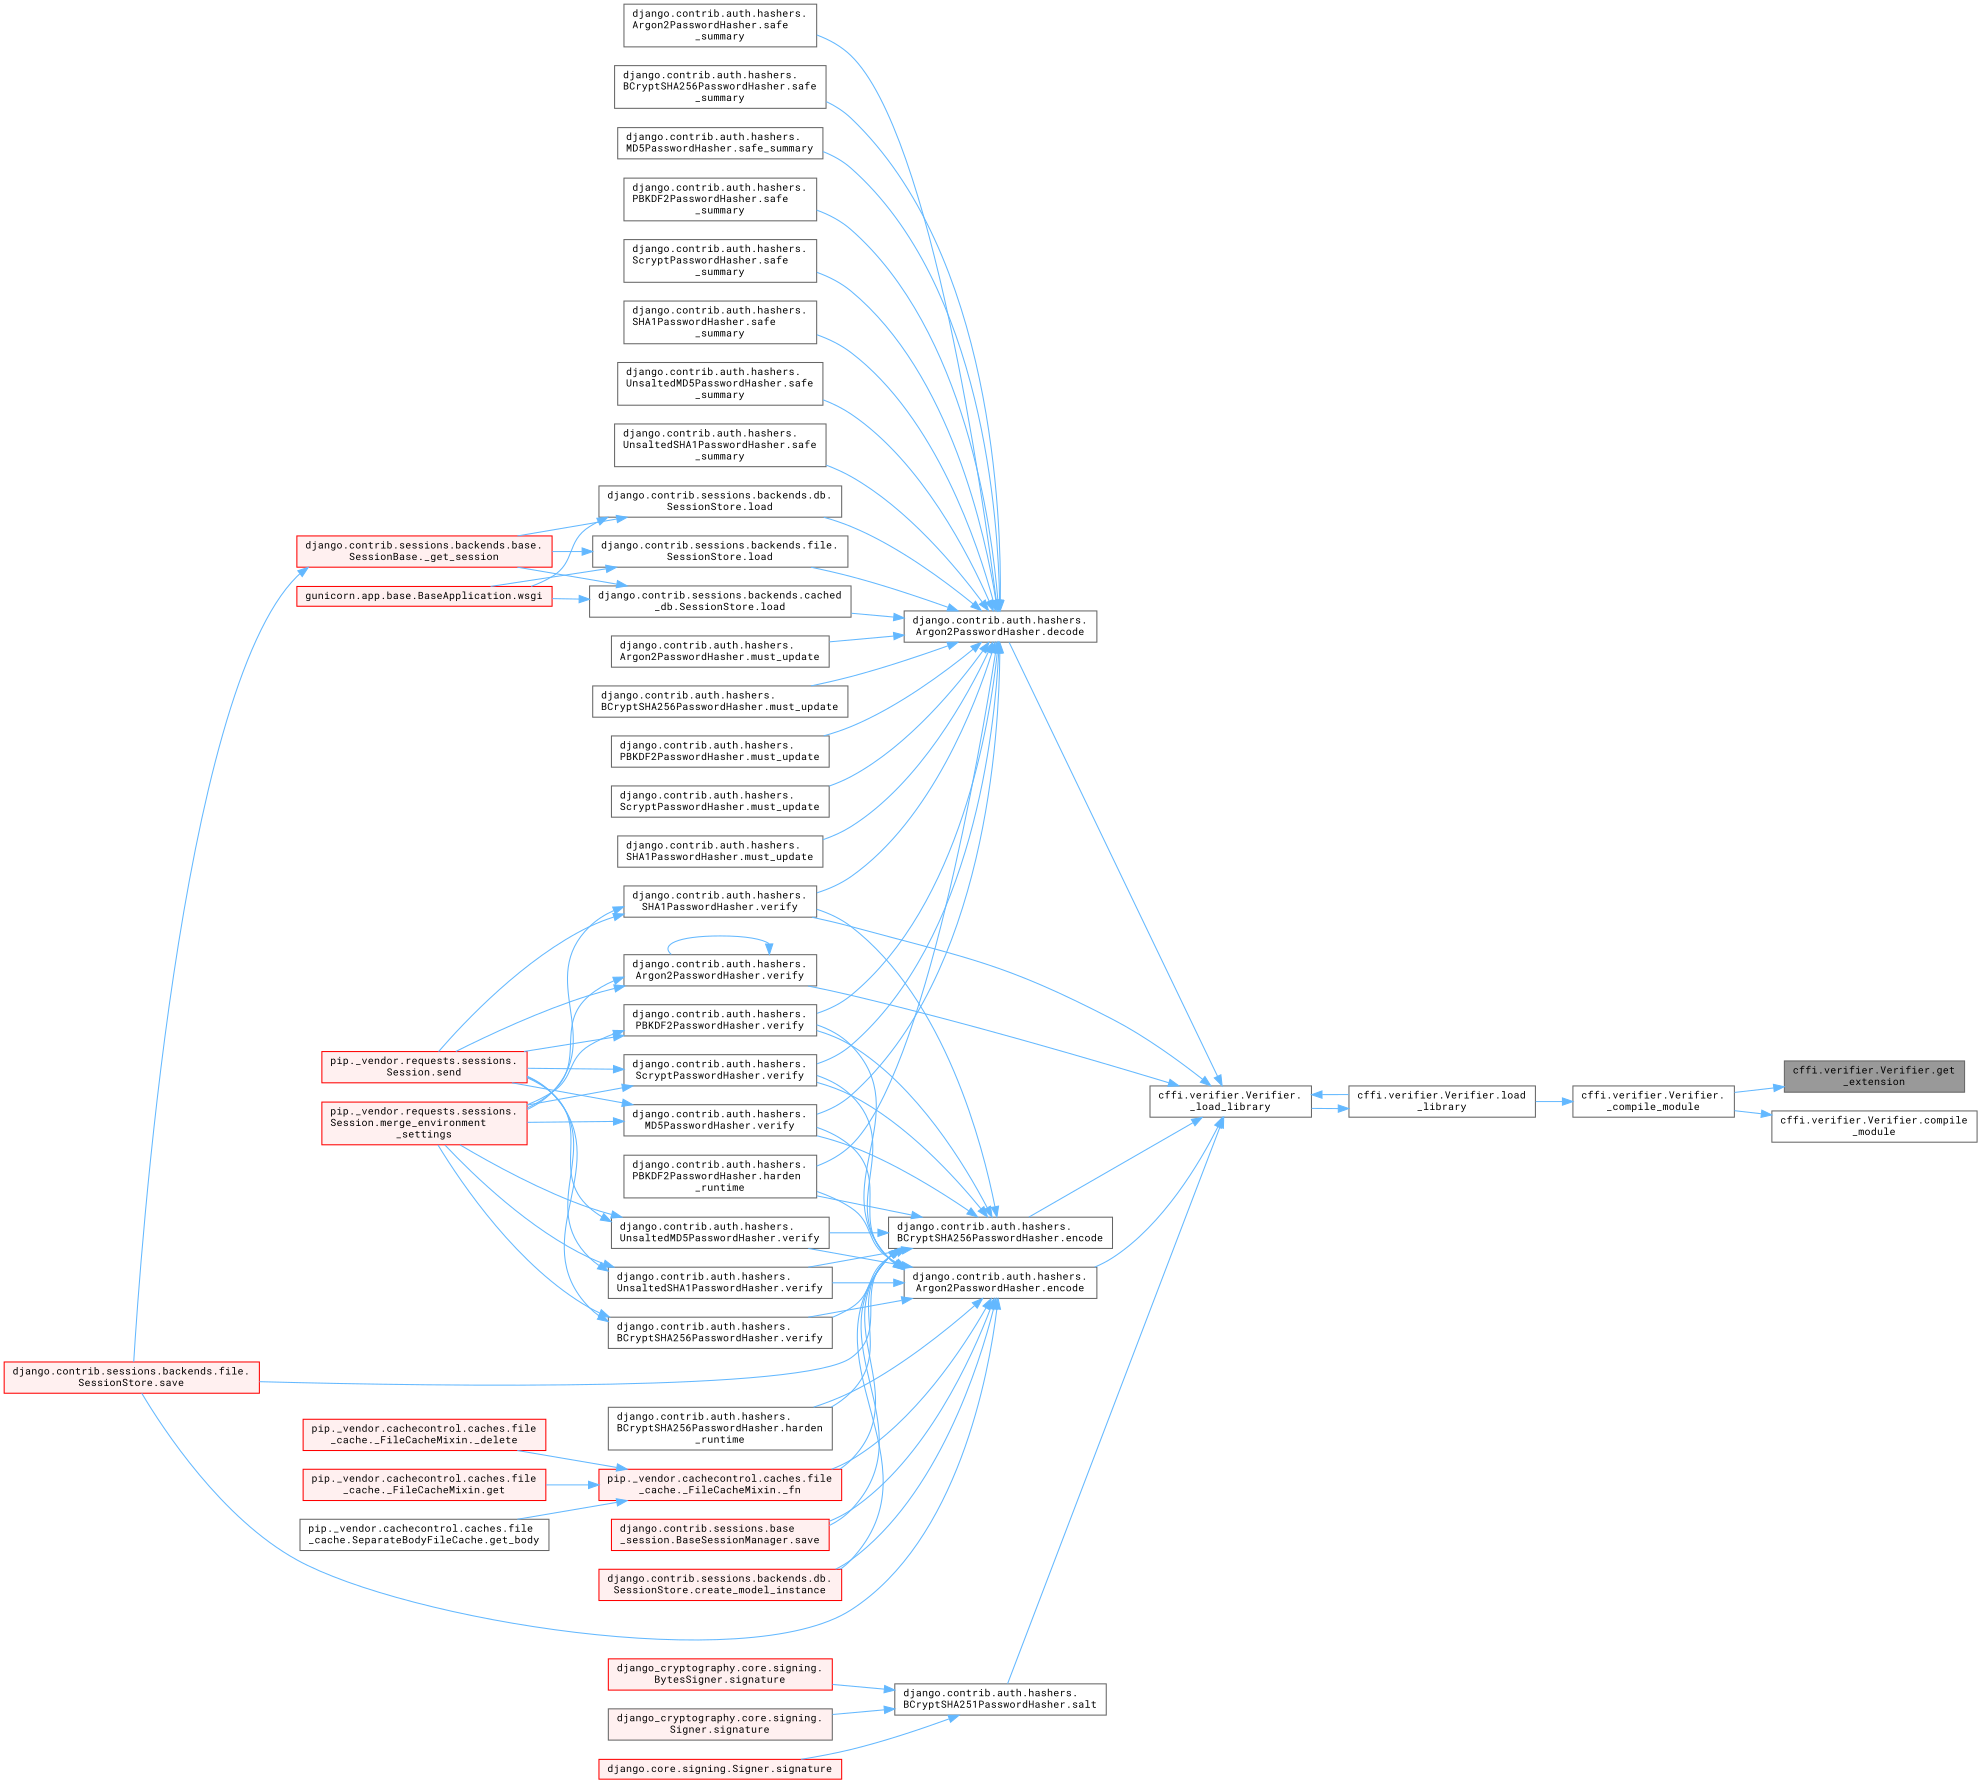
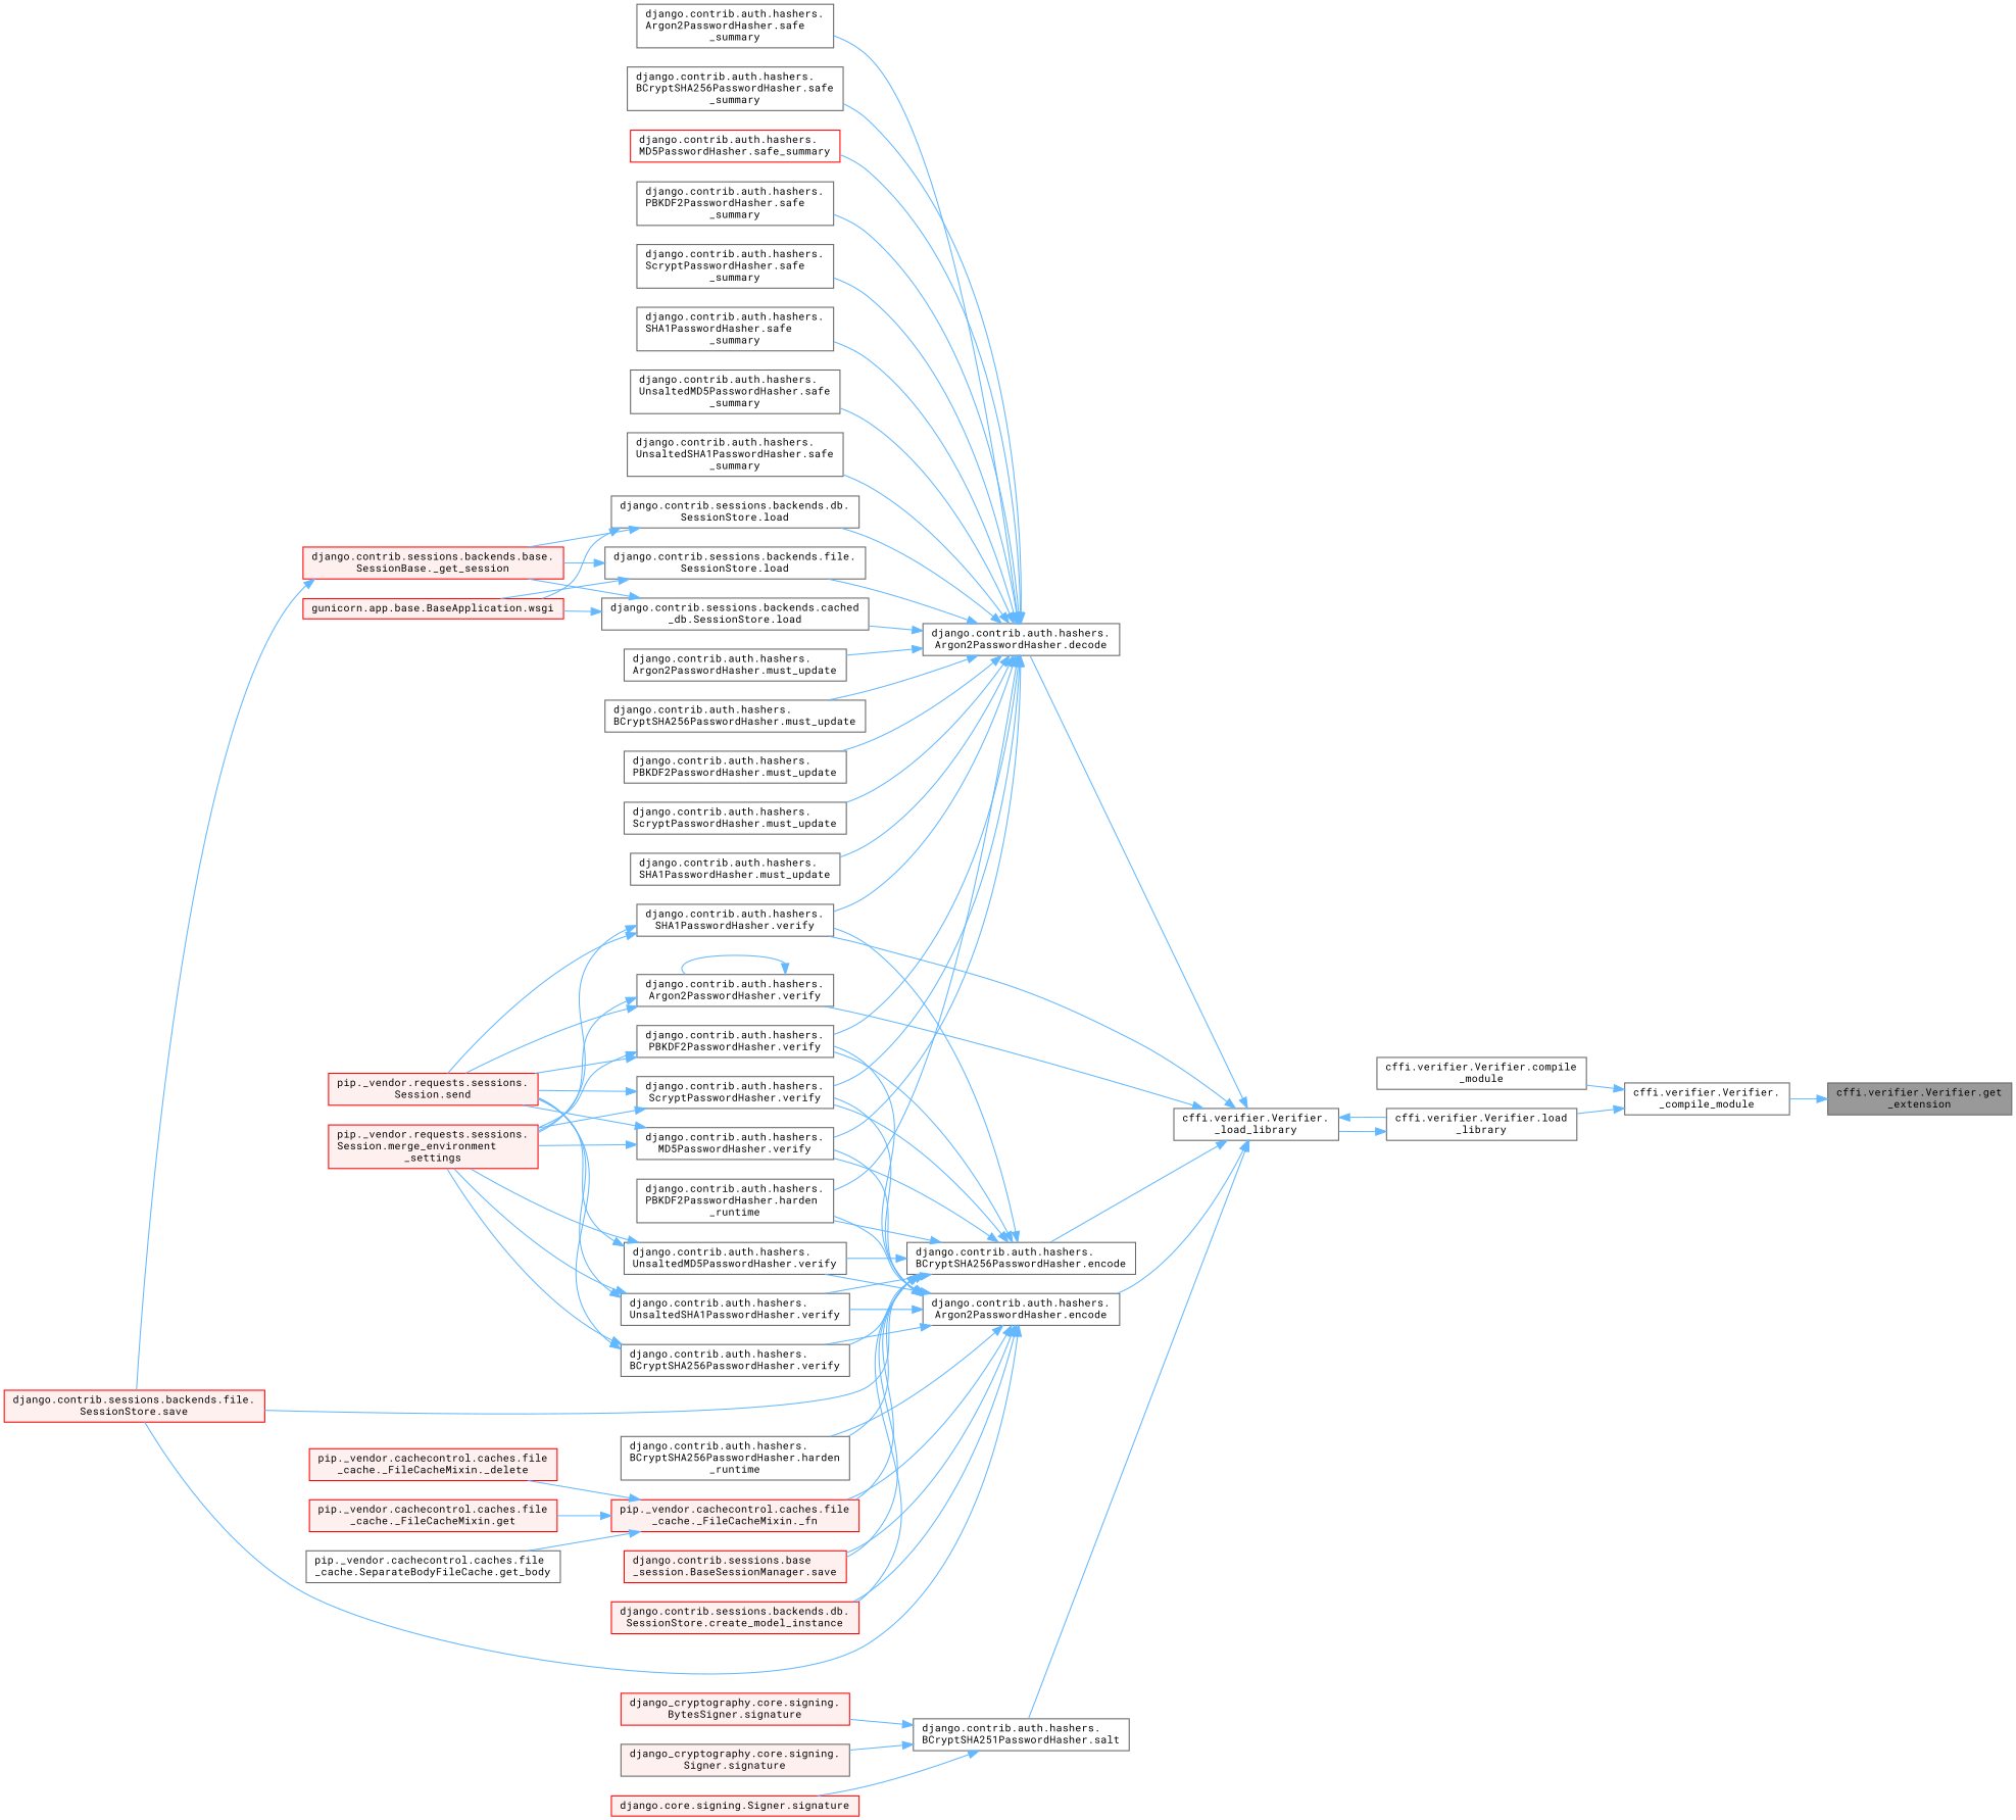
  digraph {
    fontname="Roboto Mono"
    rankdir=RL
    node [color=grey40 fillcolor=white fontname="Roboto Mono" fontsize=10 shape=box style=filled]
    edge [color=steelblue1 dir=back fontname="Roboto Mono" fontsize=10 labelfontname=Helvetica labelfontsize=10 style=solid]
    n1 [color=gray40 fillcolor=grey60 fontcolor=black height=0.2 label="cffi.verifier.Verifier.get\l_extension" width=0.4]
    n2 [height=0.2 label="cffi.verifier.Verifier.\l_compile_module" width=0.4]
    n3 [height=0.2 label="cffi.verifier.Verifier.compile\l_module" width=0.4]
    n4 [height=0.2 label="cffi.verifier.Verifier.load\l_library" width=0.4]
    n5 [height=0.2 label="cffi.verifier.Verifier.\l_load_library" width=0.4]
    n6 [height=0.2 label="django.contrib.auth.hashers.\lArgon2PasswordHasher.decode" width=0.4]
    n7 [height=0.2 label="django.contrib.auth.hashers.\lArgon2PasswordHasher.encode" width=0.4]
    n8 [height=0.2 label="django.contrib.auth.hashers.\lBCryptSHA256PasswordHasher.encode" width=0.4]
    n9 [height=0.2 label="django.contrib.auth.hashers.\lBCryptSHA251PasswordHasher.salt" width=0.4]
    n10 [height=0.2 label="django.contrib.auth.hashers.\lArgon2PasswordHasher.verify" width=0.4]
    n11 [height=0.2 label="django.contrib.auth.hashers.\lSHA1PasswordHasher.verify" width=0.4]
    n12 [height=0.2 label="django.contrib.auth.hashers.\lPBKDF2PasswordHasher.harden\l_runtime" width=0.4]
    n13 [height=0.2 label="django.contrib.sessions.backends.cached\l_db.SessionStore.load" width=0.4]
    n14 [height=0.2 label="django.contrib.sessions.backends.db.\lSessionStore.load" width=0.4]
    n15 [height=0.2 label="django.contrib.sessions.backends.file.\lSessionStore.load" width=0.4]
    n16 [height=0.2 label="django.contrib.auth.hashers.\lArgon2PasswordHasher.must_update" width=0.4]
    n17 [height=0.2 label="django.contrib.auth.hashers.\lBCryptSHA256PasswordHasher.must_update" width=0.4]
    n18 [height=0.2 label="django.contrib.auth.hashers.\lPBKDF2PasswordHasher.must_update" width=0.4]
    n19 [height=0.2 label="django.contrib.auth.hashers.\lScryptPasswordHasher.must_update" width=0.4]
    n20 [height=0.2 label="django.contrib.auth.hashers.\lSHA1PasswordHasher.must_update" width=0.4]
    n21 [height=0.2 label="django.contrib.auth.hashers.\lArgon2PasswordHasher.safe\l_summary" width=0.4]
    n22 [height=0.2 label="django.contrib.auth.hashers.\lBCryptSHA256PasswordHasher.safe\l_summary" width=0.4]
-   n23 [height=0.2 label="django.contrib.auth.hashers.\lMD5PasswordHasher.safe_summary" width=0.4]
+   n23 [color=red height=0.2 label="django.contrib.auth.hashers.\lMD5PasswordHasher.safe_summary" width=0.4]
    n24 [height=0.2 label="django.contrib.auth.hashers.\lPBKDF2PasswordHasher.safe\l_summary" width=0.4]
    n25 [height=0.2 label="django.contrib.auth.hashers.\lScryptPasswordHasher.safe\l_summary" width=0.4]
    n26 [height=0.2 label="django.contrib.auth.hashers.\lSHA1PasswordHasher.safe\l_summary" width=0.4]
    n27 [height=0.2 label="django.contrib.auth.hashers.\lUnsaltedMD5PasswordHasher.safe\l_summary" width=0.4]
    n28 [height=0.2 label="django.contrib.auth.hashers.\lUnsaltedSHA1PasswordHasher.safe\l_summary" width=0.4]
    n29 [height=0.2 label="django.contrib.auth.hashers.\lMD5PasswordHasher.verify" width=0.4]
    n30 [height=0.2 label="django.contrib.auth.hashers.\lPBKDF2PasswordHasher.verify" width=0.4]
    n31 [height=0.2 label="django.contrib.auth.hashers.\lScryptPasswordHasher.verify" width=0.4]
    n32 [color=red fillcolor="#FFF0F0" height=0.2 label="django.contrib.sessions.backends.file.\lSessionStore.save" width=0.4]
    n33 [color=red fillcolor="#FFF0F0" height=0.2 label="pip._vendor.cachecontrol.caches.file\l_cache._FileCacheMixin._fn" width=0.4]
    n34 [color=red fillcolor="#FFF0F0" height=0.2 label="django.contrib.sessions.backends.db.\lSessionStore.create_model_instance" width=0.4]
    n35 [height=0.2 label="django.contrib.auth.hashers.\lBCryptSHA256PasswordHasher.harden\l_runtime" width=0.4]
    n36 [color=red fillcolor="#FFF0F0" height=0.2 label="django.contrib.sessions.base\l_session.BaseSessionManager.save" width=0.4]
    n37 [height=0.2 label="django.contrib.auth.hashers.\lBCryptSHA256PasswordHasher.verify" width=0.4]
    n38 [height=0.2 label="django.contrib.auth.hashers.\lUnsaltedMD5PasswordHasher.verify" width=0.4]
    n39 [height=0.2 label="django.contrib.auth.hashers.\lUnsaltedSHA1PasswordHasher.verify" width=0.4]
    n40 [color=red fillcolor="#FFF0F0" height=0.2 label="django.core.signing.Signer.signature" width=0.4]
    n41 [color=red fillcolor="#FFF0F0" height=0.2 label="django_cryptography.core.signing.\lBytesSigner.signature" width=0.4]
    n42 [fillcolor="#FFF0F0" height=0.2 label="django_cryptography.core.signing.\lSigner.signature" width=0.4]
    n43 [color=red fillcolor="#FFF0F0" height=0.2 label="pip._vendor.requests.sessions.\lSession.merge_environment\l_settings" width=0.4]
    n44 [color=red fillcolor="#FFF0F0" height=0.2 label="pip._vendor.requests.sessions.\lSession.send" width=0.4]
    n45 [color=red fillcolor="#FFF0F0" height=0.2 label="django.contrib.sessions.backends.base.\lSessionBase._get_session" width=0.4]
    n46 [color=red fillcolor="#FFF0F0" height=0.2 label="gunicorn.app.base.BaseApplication.wsgi" width=0.4]
    n47 [color=red fillcolor="#FFF0F0" height=0.2 label="pip._vendor.cachecontrol.caches.file\l_cache._FileCacheMixin._delete" width=0.4]
    n48 [color=red fillcolor="#FFF0F0" height=0.2 label="pip._vendor.cachecontrol.caches.file\l_cache._FileCacheMixin.get" width=0.4]
    n49 [height=0.2 label="pip._vendor.cachecontrol.caches.file\l_cache.SeparateBodyFileCache.get_body" width=0.4]
    n1 -> n2
-   n3 -> n2
+   n2 -> n3
    n2 -> n4
    n4 -> n5
    n5 -> n4
    n5 -> n6
    n5 -> n7
    n5 -> n8
    n5 -> n9
    n5 -> n10
    n5 -> n11
    n6 -> n11
    n6 -> n12
    n6 -> n13
    n6 -> n14
    n6 -> n15
    n6 -> n16
    n6 -> n17
    n6 -> n18
    n6 -> n19
    n6 -> n20
    n6 -> n21
    n6 -> n22
    n6 -> n23
    n6 -> n24
    n6 -> n25
    n6 -> n26
    n6 -> n27
    n6 -> n28
    n6 -> n29
    n6 -> n30
    n6 -> n31
    n7 -> n12
    n7 -> n29
    n7 -> n30
    n7 -> n31
    n7 -> n32
    n7 -> n33
    n7 -> n34
    n7 -> n35
    n7 -> n36
    n7 -> n37
    n7 -> n38
    n7 -> n39
    n8 -> n11
    n8 -> n12
    n8 -> n29
    n8 -> n30
    n8 -> n31
    n8 -> n32
    n8 -> n33
    n8 -> n34
    n8 -> n35
    n8 -> n36
    n8 -> n37
    n8 -> n38
    n8 -> n39
    n9 -> n40
    n9 -> n41
    n9 -> n42
    n10 -> n10
    n10 -> n43
    n10 -> n44
    n11 -> n43
    n11 -> n44
    n13 -> n45
    n13 -> n46
    n14 -> n45
    n14 -> n46
    n15 -> n45
    n15 -> n46
    n29 -> n43
    n29 -> n44
    n30 -> n43
    n30 -> n44
    n31 -> n43
    n31 -> n44
    n33 -> n47
    n33 -> n48
    n33 -> n49
    n37 -> n43
    n37 -> n44
    n38 -> n43
    n38 -> n44
    n39 -> n43
    n39 -> n44
    n45 -> n32
  }
